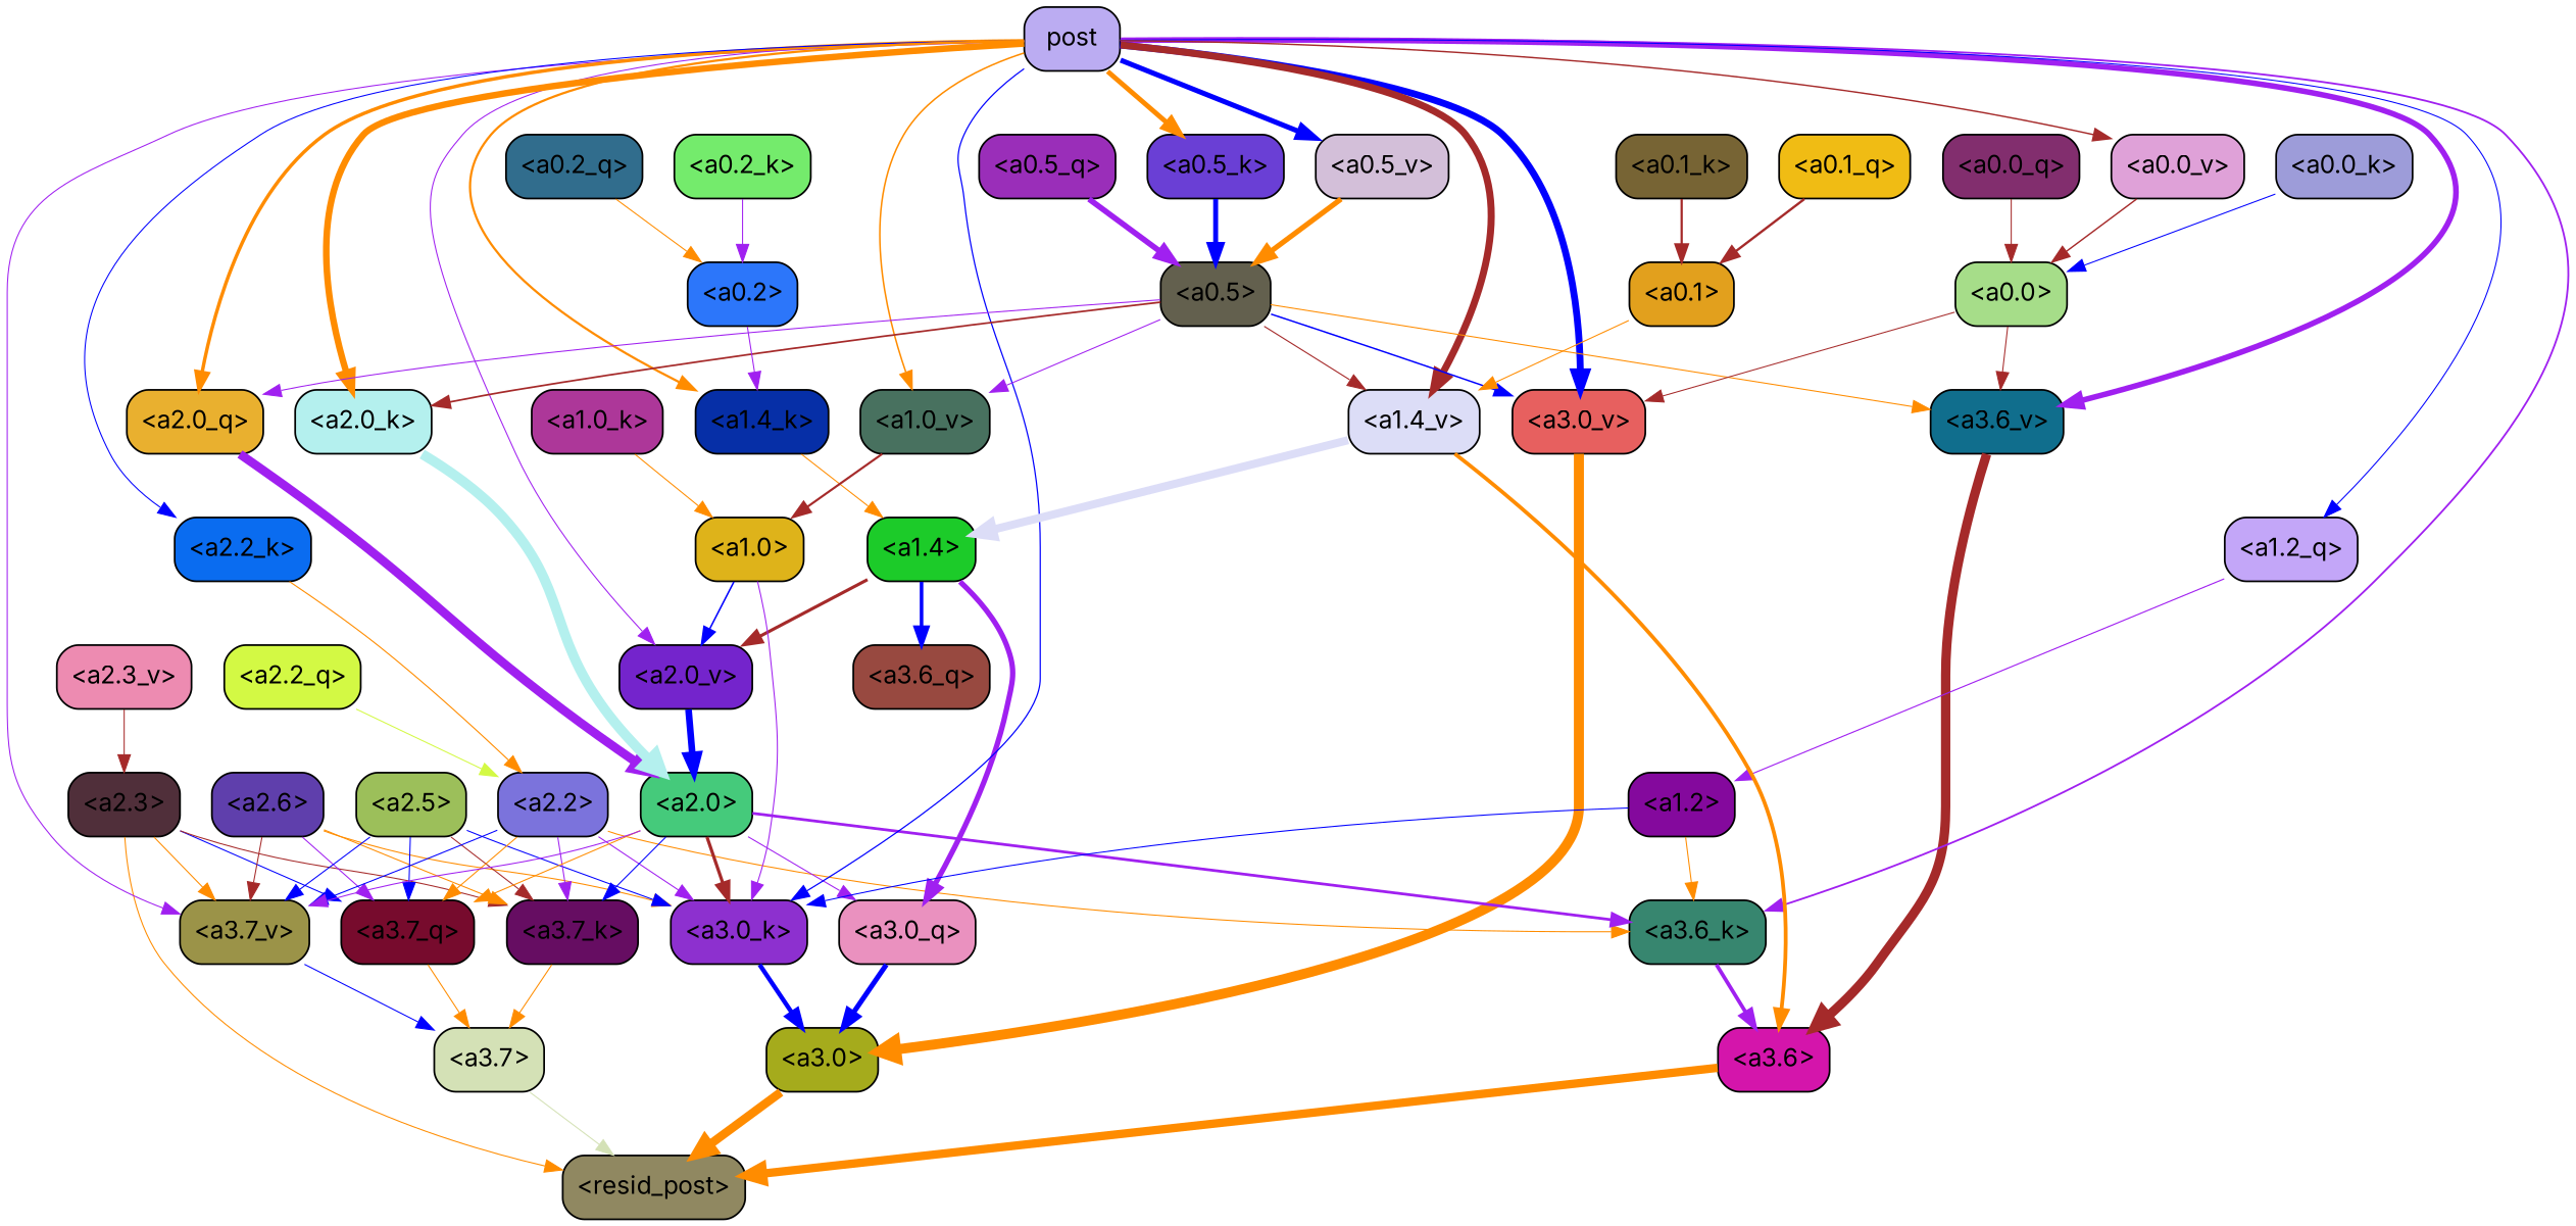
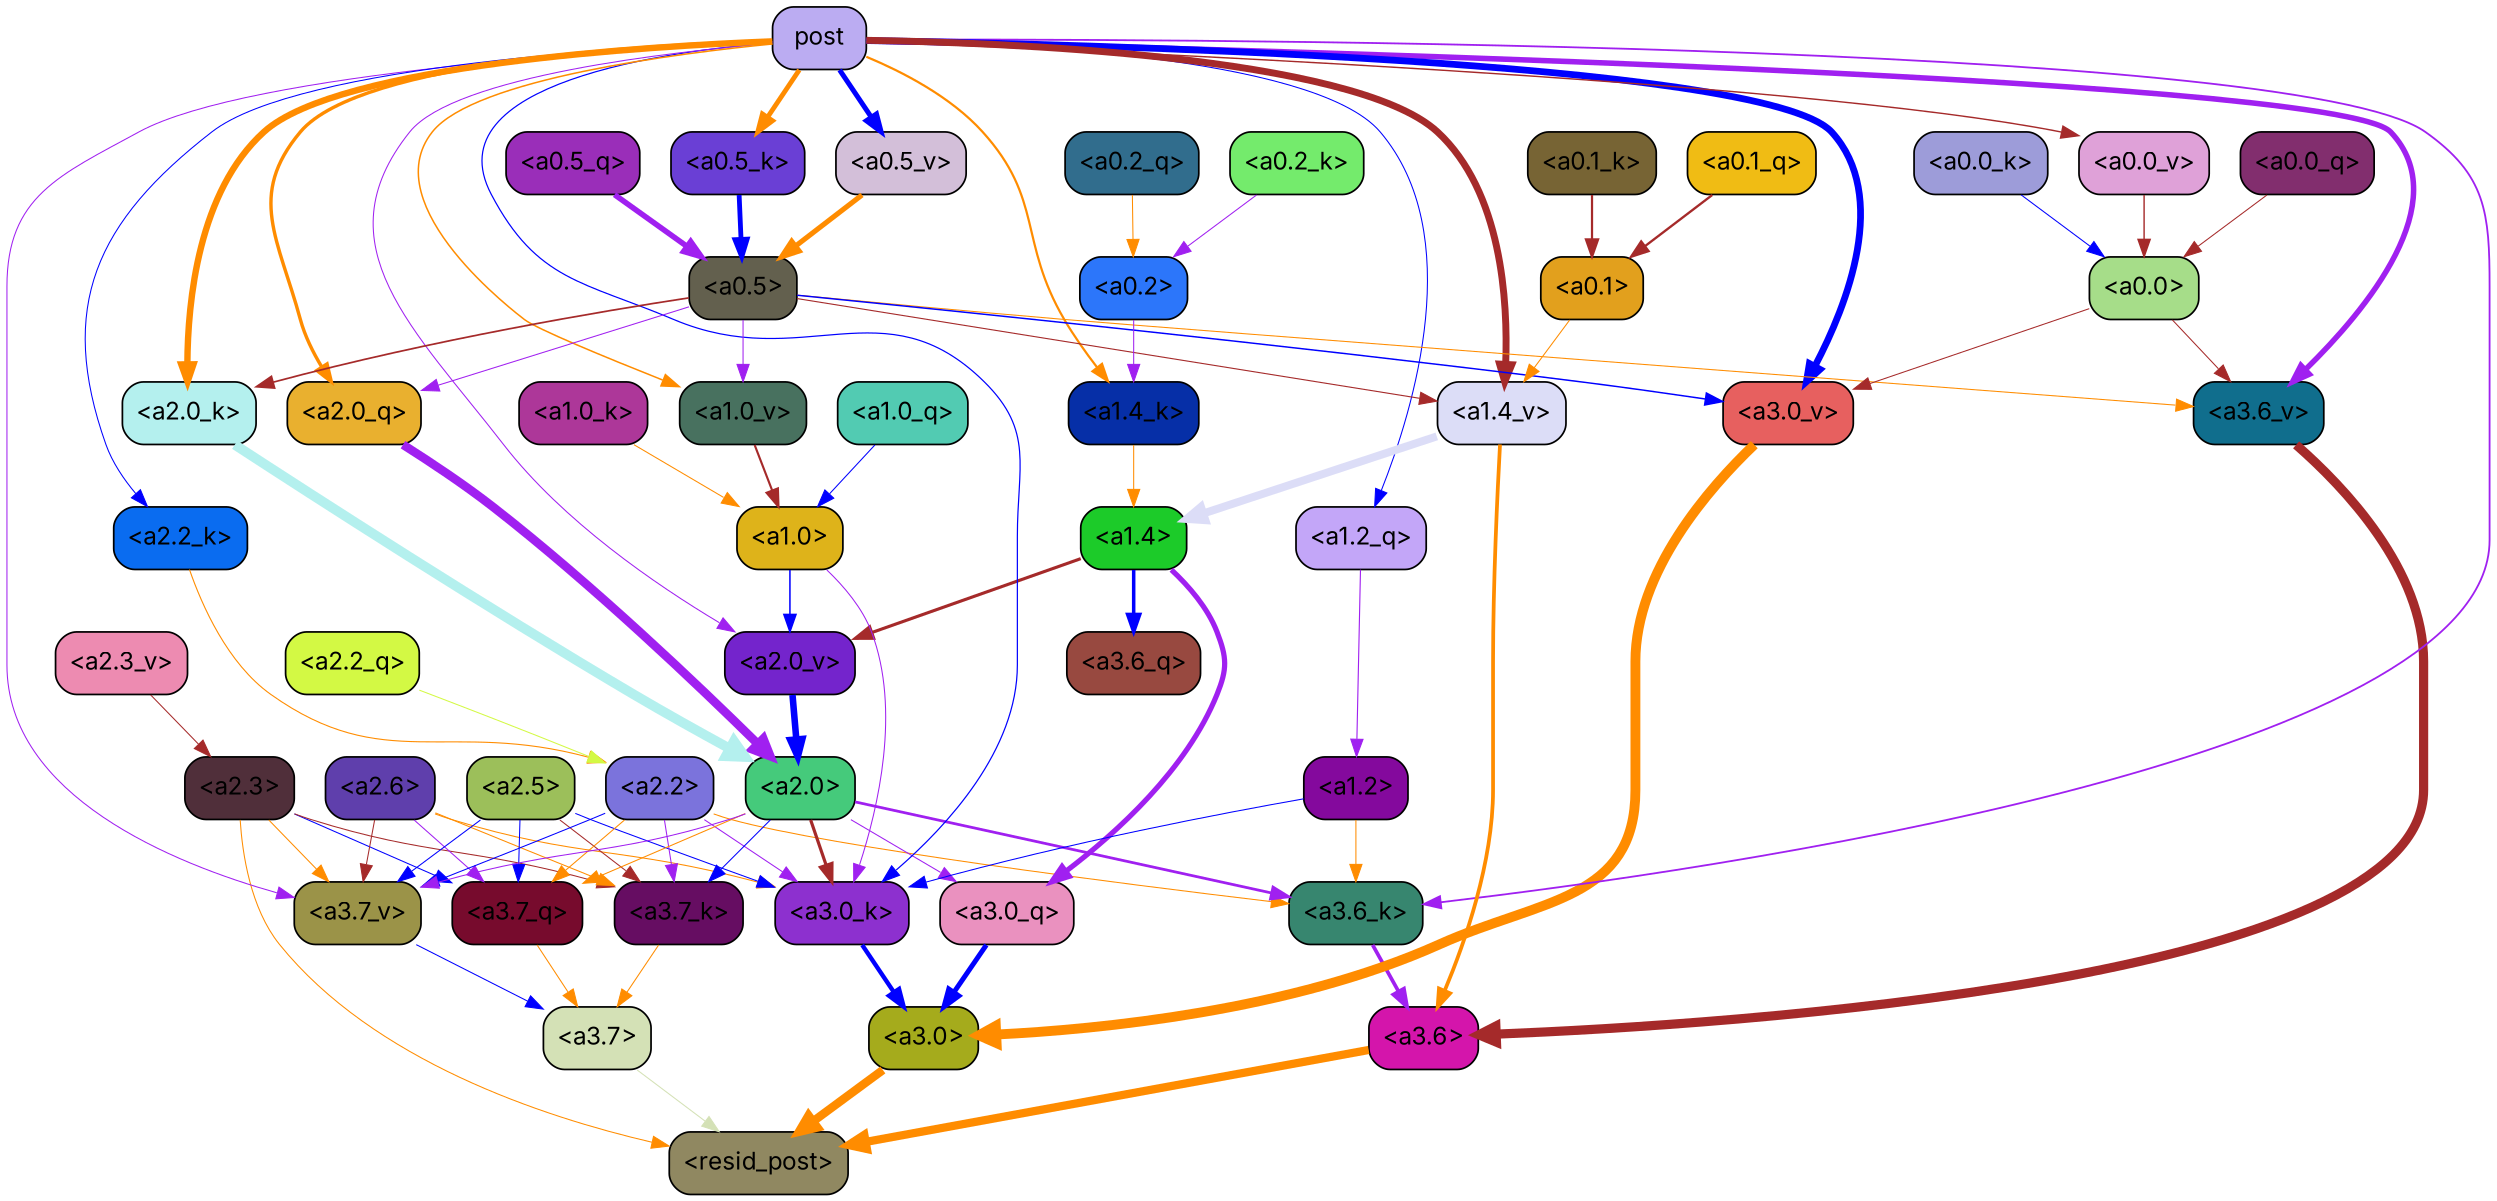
  strict digraph {
    fontname=Inter
    splines=true
    node [color=black fontname=Inter shape=box style="filled, rounded"]
    edge [color=darkorange fontname=Inter penwidth=0.6]
    "<a3.7>" [fillcolor="#d4e1b6"]
    "<resid_post>" [fillcolor="#908861"]
    "<a3.6>" [fillcolor="#d415ab"]
    "<a3.0>" [fillcolor="#a5ab1c"]
    "<a2.3>" [fillcolor="#502f3a"]
    "<a3.7_q>" [fillcolor="#770b2d"]
    "<a3.7_k>" [fillcolor="#660d62"]
    "<a3.7_v>" [fillcolor="#9b9348"]
    "<a3.6_q>" [fillcolor="#984940"]
    "<a3.0_q>" [fillcolor="#ea91bf"]
    "<a3.6_k>" [fillcolor="#37866f"]
    "<a3.0_k>" [fillcolor="#8d30cf"]
    "<a3.6_v>" [fillcolor="#106e8d"]
    "<a3.0_v>" [fillcolor="#e7605f"]
    "<a2.6>" [fillcolor="#5f3fac"]
    "<a2.5>" [fillcolor="#9cbf5a"]
    "<a2.2>" [fillcolor="#7b73dc"]
    "<a2.0>" [fillcolor="#45ca7b"]
    "<a1.4>" [fillcolor="#1ccb29"]
    "<a2.0_v>" [fillcolor="#7424cc"]
    "<a1.2>" [fillcolor="#84099d"]
    n22 [fillcolor="#bbacf2" label=post]
    "<a2.0_q>" [fillcolor="#e9b02f"]
    "<a2.2_k>" [fillcolor="#0a6cf0"]
    "<a2.0_k>" [fillcolor="#b4f0ee"]
    "<a1.2_q>" [fillcolor="#c3a6f8"]
    "<a1.4_k>" [fillcolor="#062fa7"]
    "<a1.4_v>" [fillcolor="#dcddf7"]
    "<a1.0_v>" [fillcolor="#48715f"]
    "<a0.5_k>" [fillcolor="#6a3fd5"]
    "<a0.5_v>" [fillcolor="#d3bfd9"]
    "<a0.0_v>" [fillcolor="#dfa1d8"]
    "<a1.0>" [fillcolor="#deb31a"]
    "<a0.5>" [fillcolor="#63604e"]
    "<a0.0>" [fillcolor="#a6dd89"]
    "<a2.2_q>" [fillcolor="#d3f944"]
    "<a2.3_v>" [fillcolor="#ed8bb1"]
+   "<a1.0_q>" [fillcolor="#52cbb2"]
    "<a1.0_k>" [fillcolor="#ad3799"]
    "<a0.2>" [fillcolor="#2c76fa"]
    "<a0.1>" [fillcolor="#e2a01d"]
    "<a0.5_q>" [fillcolor="#9a2eb9"]
    "<a0.2_q>" [fillcolor="#316d8d"]
    "<a0.1_q>" [fillcolor="#f0bc14"]
    "<a0.0_q>" [fillcolor="#822e6e"]
    "<a0.2_k>" [fillcolor="#74eb6c"]
    "<a0.1_k>" [fillcolor="#776434"]
    "<a0.0_k>" [fillcolor="#9d9cd9"]
    "<a3.7>" -> "<resid_post>" [color="#d4e1b6"]
    "<a3.6>" -> "<resid_post>" [penwidth=4.751592040061951]
    "<a3.0>" -> "<resid_post>" [penwidth=4.904066681861877]
    "<a2.3>" -> "<resid_post>"
    "<a2.3>" -> "<a3.7_q>" [color=blue]
    "<a2.3>" -> "<a3.7_k>" [color=brown]
    "<a2.3>" -> "<a3.7_v>"
    "<a3.7_q>" -> "<a3.7>"
    "<a3.7_k>" -> "<a3.7>"
    "<a3.7_v>" -> "<a3.7>" [color=blue]
    "<a3.0_q>" -> "<a3.0>" [color=blue penwidth=2.870753765106201]
    "<a3.6_k>" -> "<a3.6>" [color=purple penwidth=2.13908451795578]
    "<a3.0_k>" -> "<a3.0>" [color=blue penwidth=2.520303964614868]
    "<a3.6_v>" -> "<a3.6>" [color=brown penwidth=5.297133803367615]
    "<a3.0_v>" -> "<a3.0>" [penwidth=5.680712580680847]
    "<a2.6>" -> "<a3.7_q>" [color=purple]
    "<a2.6>" -> "<a3.7_k>"
    "<a2.6>" -> "<a3.7_v>" [color=brown]
    "<a2.6>" -> "<a3.0_k>"
    "<a2.5>" -> "<a3.7_q>" [color=blue]
    "<a2.5>" -> "<a3.7_k>" [color=brown]
    "<a2.5>" -> "<a3.7_v>" [color=blue]
    "<a2.5>" -> "<a3.0_k>" [color=blue]
    "<a2.2>" -> "<a3.7_q>"
    "<a2.2>" -> "<a3.7_k>" [color=purple]
    "<a2.2>" -> "<a3.7_v>" [color=blue]
    "<a2.2>" -> "<a3.6_k>"
    "<a2.2>" -> "<a3.0_k>" [color=purple]
    "<a2.0>" -> "<a3.7_q>"
    "<a2.0>" -> "<a3.7_k>" [color=blue]
    "<a2.0>" -> "<a3.7_v>" [color=purple]
    "<a2.0>" -> "<a3.0_q>" [color=purple]
    "<a2.0>" -> "<a3.6_k>" [color=purple penwidth=1.5897698998451233]
    "<a2.0>" -> "<a3.0_k>" [color=brown penwidth=1.8405593037605286]
    "<a1.4>" -> "<a3.6_q>" [color=blue penwidth=2.0260728895664215]
    "<a1.4>" -> "<a3.0_q>" [color=purple penwidth=3.0185627341270447]
    "<a1.4>" -> "<a2.0_v>" [color=brown penwidth=1.7970525026321411]
    "<a2.0_v>" -> "<a2.0>" [color=blue penwidth=3.781584322452545]
    "<a1.2>" -> "<a3.6_k>"
    "<a1.2>" -> "<a3.0_k>" [color=blue]
    n22 -> "<a3.7_v>" [color=purple]
    n22 -> "<a3.6_k>" [color=purple penwidth=1.046662151813507]
    n22 -> "<a3.0_k>" [color=blue penwidth=0.6995279788970947]
    n22 -> "<a3.6_v>" [color=purple penwidth=3.1840110421180725]
    n22 -> "<a3.0_v>" [color=blue penwidth=3.9005755856633186]
    n22 -> "<a2.0_v>" [color=purple]
    n22 -> "<a2.0_q>" [penwidth=1.9669389724731445]
    n22 -> "<a2.2_k>" [color=blue]
    n22 -> "<a2.0_k>" [penwidth=3.6898754835128784]
    n22 -> "<a1.2_q>" [color=blue]
    n22 -> "<a1.4_k>" [penwidth=1.2758672684431076]
    n22 -> "<a1.4_v>" [color=brown penwidth=3.992354243993759]
    n22 -> "<a1.0_v>" [penwidth=0.8768336176872253]
    n22 -> "<a0.5_k>" [penwidth=2.7730610966682434]
    n22 -> "<a0.5_v>" [color=blue penwidth=2.881743907928467]
    n22 -> "<a0.0_v>" [color=brown penwidth=0.819606889039278]
    "<a2.0_q>" -> "<a2.0>" [color=purple penwidth=5.0040658712387085]
    "<a2.2_k>" -> "<a2.2>" [penwidth=0.6304321400821209]
    "<a2.0_k>" -> "<a2.0>" [color="#b4f0ee" penwidth=5.6445024609565735]
    "<a1.2_q>" -> "<a1.2>" [color=purple penwidth=0.6481351256370544]
    "<a1.4_k>" -> "<a1.4>"
    "<a1.4_v>" -> "<a3.6>" [penwidth=2.160832464694977]
    "<a1.4_v>" -> "<a1.4>" [color="#dcddf7" penwidth=4.602061748504639]
    "<a1.0_v>" -> "<a1.0>" [color=brown penwidth=1.227757602930069]
    "<a0.5_k>" -> "<a0.5>" [color=blue penwidth=2.7730584144592285]
    "<a0.5_v>" -> "<a0.5>" [penwidth=2.9687485098838806]
    "<a0.0_v>" -> "<a0.0>" [color=brown penwidth=0.8196042068302631]
    "<a1.0>" -> "<a3.0_k>" [color=purple]
    "<a1.0>" -> "<a2.0_v>" [color=blue penwidth=0.8836666345596313]
    "<a0.5>" -> "<a3.6_v>"
    "<a0.5>" -> "<a3.0_v>" [color=blue penwidth=0.8493617177009583]
    "<a0.5>" -> "<a2.0_q>" [color=purple]
    "<a0.5>" -> "<a2.0_k>" [color=brown penwidth=0.9942188858985901]
    "<a0.5>" -> "<a1.4_v>" [color=brown penwidth=0.6379710733890533]
    "<a0.5>" -> "<a1.0_v>" [color=purple]
    "<a0.0>" -> "<a3.6_v>" [color=brown]
    "<a0.0>" -> "<a3.0_v>" [color=brown]
    "<a2.2_q>" -> "<a2.2>" [color="#d3f944"]
    "<a2.3_v>" -> "<a2.3>" [color=brown]
+   "<a1.0_q>" -> "<a1.0>" [color=blue]
    "<a1.0_k>" -> "<a1.0>"
    "<a0.2>" -> "<a1.4_k>" [color=purple]
    "<a0.1>" -> "<a1.4_v>"
    "<a0.5_q>" -> "<a0.5>" [color=purple penwidth=3.219071626663208]
    "<a0.2_q>" -> "<a0.2>"
    "<a0.1_q>" -> "<a0.1>" [color=brown penwidth=1.3519257307052612]
    "<a0.0_q>" -> "<a0.0>" [color=brown]
    "<a0.2_k>" -> "<a0.2>" [color=purple]
    "<a0.1_k>" -> "<a0.1>" [color=brown penwidth=1.281095266342163]
    "<a0.0_k>" -> "<a0.0>" [color=blue]
  }
